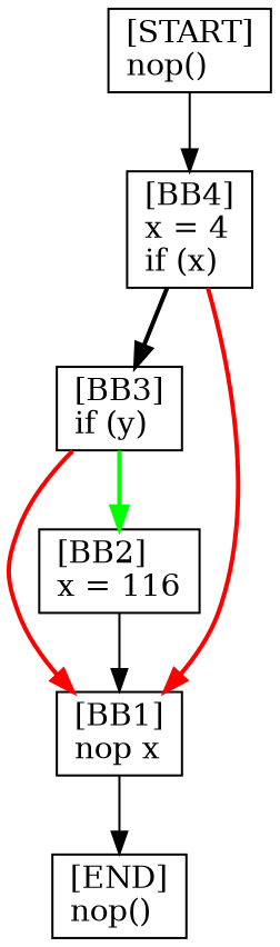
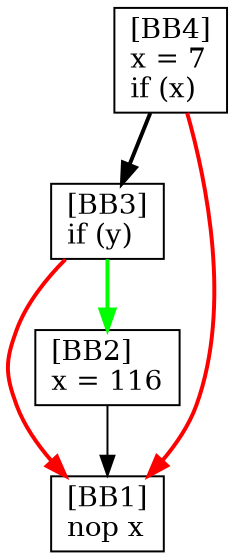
  digraph {
    node [shape=box]
    edge [penwidth=2]
-   n1 [label="[BB4]\lx = 4\lif (x)\l"]
+   n1 [label="[BB4]\lx = 7\lif (x)\l"]
    n2 [label="[BB3]\lif (y)\l"]
    n3 [label="[BB1]\lnop x\l"]
    n4 [label="[BB2]\lx = 116\l"]
-   n5 [label="[END]\lnop()\l"]
-   n6 [label="[START]\lnop()\l"]
    n1 -> n2 [color=black]
    n1 -> n3 [color=red]
    n2 -> n3 [color=red]
    n2 -> n4 [color=green]
-   n3 -> n5 [penwidth=""]
    n4 -> n3 [penwidth=""]
-   n6 -> n1 [penwidth=""]
  }
